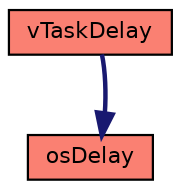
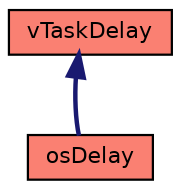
  digraph {
    rankdir=TB
    node [color=black fillcolor=salmon fontname=Helvetica fontsize=10 shape=record style=filled]
    n1 [fontcolor=black height=0.2 label=vTaskDelay width=0.4]
    n2 [height=0.2 label=osDelay width=0.4]
-   n2 -> n1 [color=midnightblue dir=back fontname=Helvetica fontsize=10 labelfontname=Helvetica labelfontsize=10 style=bold]
+   n1 -> n2 [color=midnightblue dir=back fontname=Helvetica fontsize=10 labelfontname=Helvetica labelfontsize=10 style=bold]
  }
